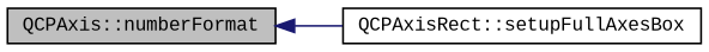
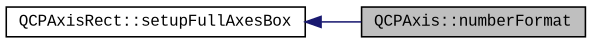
  digraph {
    rankdir=LR
    fontname="Liberation Mono"
    node [color=black fontname="Liberation Mono" fontsize=10 shape=record style=filled]
    n1 [fillcolor=grey75 fontcolor=black height=0.2 label="QCPAxis::numberFormat" width=0.4]
    n2 [fillcolor=white height=0.2 label="QCPAxisRect::setupFullAxesBox" width=0.4]
-   n1 -> n2 [color=midnightblue dir=back fontname="Liberation Mono" fontsize=10 labelfontname=Helvetica labelfontsize=10 style=solid]
+   n2 -> n1 [color=midnightblue dir=back fontname="Liberation Mono" fontsize=10 labelfontname=Helvetica labelfontsize=10 style=solid]
  }
